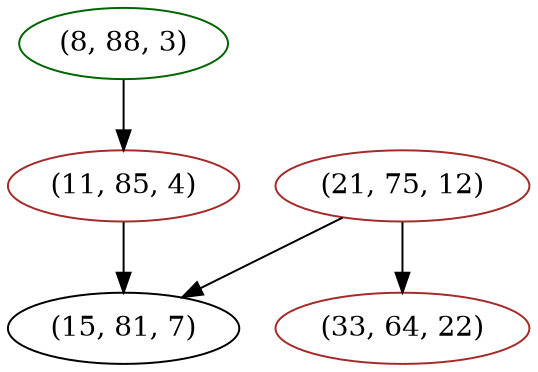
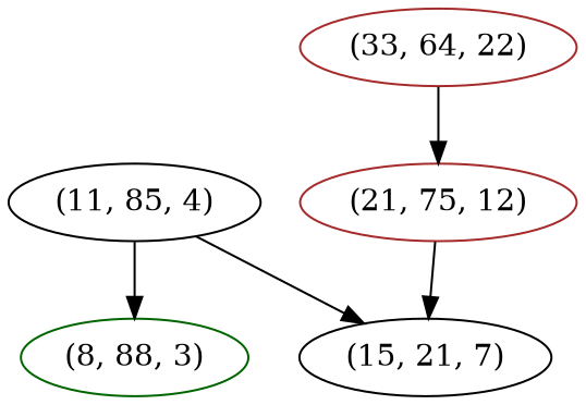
  digraph {
    node [color=black]
    "(8, 88, 3)" [color=darkgreen]
-   "(11, 85, 4)" [color=brown]
-   "(15, 81, 7)"
+   "(11, 85, 4)"
+   "(15, 81, 7)" [label="(15, 21, 7)"]
    "(21, 75, 12)" [color=brown]
    "(33, 64, 22)" [color=brown]
-   "(8, 88, 3)" -> "(11, 85, 4)"
+   "(11, 85, 4)" -> "(8, 88, 3)"
    "(11, 85, 4)" -> "(15, 81, 7)"
    "(21, 75, 12)" -> "(15, 81, 7)"
-   "(21, 75, 12)" -> "(33, 64, 22)"
+   "(33, 64, 22)" -> "(21, 75, 12)"
  }
